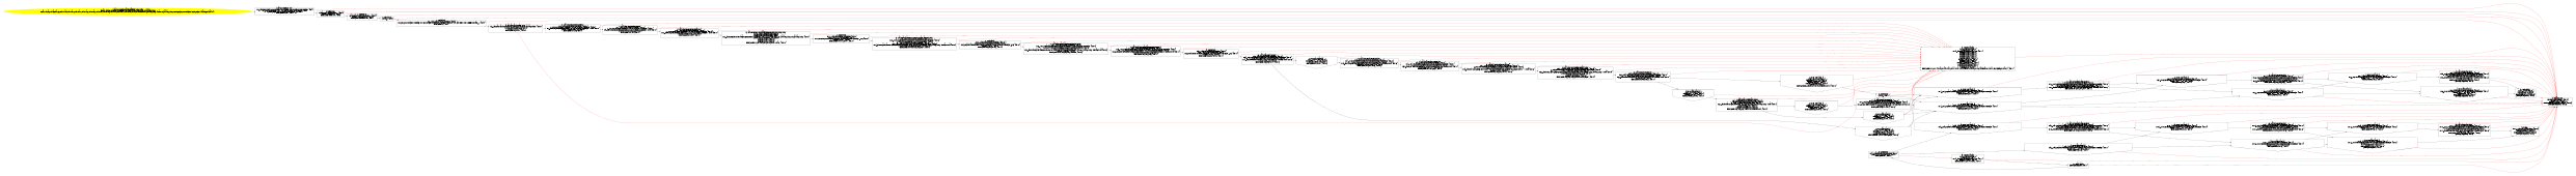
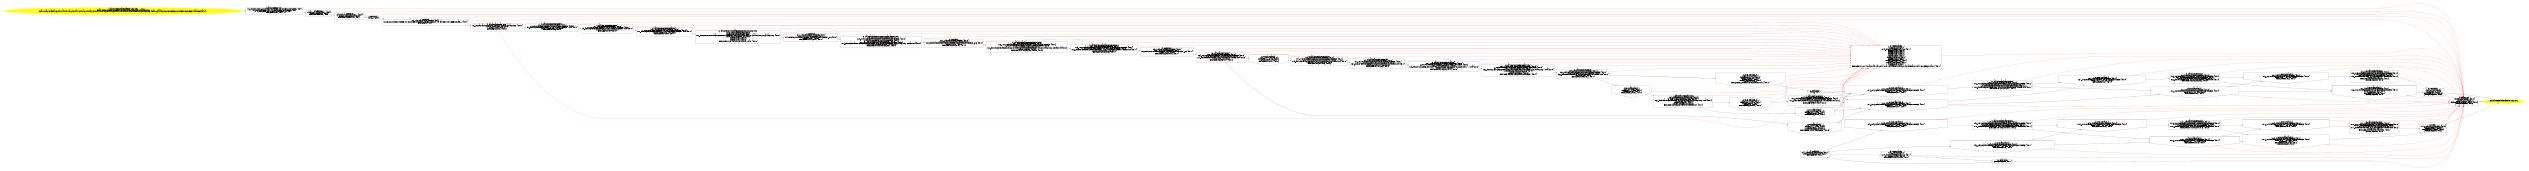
  digraph {
    rankdir=LR
    node [shape=box]
    n1 [color=yellow label="1: Start int UserHelper.authenticateUser(String,String)\nFormals:  this:com.stn.helpers.UserHelper* username:java.lang.String* password:java.lang.String*\nLocals:  $bcvar8:void CatchVar232:void $irvar9:void $irvar8:void $irvar7:void $irvar6:void $irvar5:void $irvar4:void $irvar3:void $irvar2:void $irvar1:void $irvar0:void id:int hashedPassword:java.lang.String* dbPassword:java.lang.String* securityHelper:com.stn.helpers.SecurityHelper* dbSalt:signed char[_*_](*) \n  " style=filled shape=""]
    n2 [label="4:  Call SecurityHelper.<init>() \n   n$0=_fun___new(sizeof(t=com.stn.helpers.SecurityHelper):com.stn.helpers.SecurityHelper*) [line 91]\n  n$1=_fun_SecurityHelper.<init>()(n$0:com.stn.helpers.SecurityHelper*) [line 91]\n  *&securityHelper:com.stn.helpers.SecurityHelper*=n$0 [line 91]\n  EXIT_SCOPE(n$0,n$1); [line 91]\n "]
    n3 [label="3:  exceptions sink \n   NULLIFY(&securityHelper); [line 125]\n  NULLIFY(&id); [line 125]\n  NULLIFY(&$bcvar8); [line 125]\n  EXIT_SCOPE(securityHelper,id,$bcvar8); [line 125]\n  APPLY_ABSTRACTION; [line 125]\n "]
    n4 [label="5:  method_body \n   *&dbPassword:java.lang.Object*=\"\" [line 92]\n  NULLIFY(&dbPassword); [line 92]\n  EXIT_SCOPE(dbPassword); [line 92]\n "]
+   n5 [color=yellow label="2: Exit int UserHelper.authenticateUser(String,String) \n  " style=filled shape=""]
    n6 [label="6:  method_body \n   *&hashedPassword:java.lang.Object*=\"\" [line 94]\n  NULLIFY(&hashedPassword); [line 94]\n  EXIT_SCOPE(hashedPassword); [line 94]\n "]
    n7 [label="7:  method_body \n   *&id:int=-1 [line 95]\n "]
    n8 [label="8:  method_body \n   n$2=*&this:com.stn.helpers.UserHelper* [line 97]\n  *n$2.query:com.stn.helpers.UserHelper(root com.stn.helpers.UserHelper)=\"SELECT Id, Password, Salt, Class FROM users WHERE Username = ?\" [line 97]\n  EXIT_SCOPE(n$2); [line 97]\n "]
    n9 [label="9:  Call Class Class.forName(String) \n   n$3=_fun_Class Class.forName(String)(\"com.mysql.jdbc.Driver\":java.lang.Object*) [line 100]\n  *&$irvar0:java.lang.Class*=n$3 [line 100]\n  NULLIFY(&$irvar0); [line 100]\n  EXIT_SCOPE(n$3,$irvar0); [line 100]\n "]
    n10 [label="10:  Call String DBConnection.getHost() \n   n$4=*&this:com.stn.helpers.UserHelper* [line 101]\n  _=*n$4:com.stn.helpers.UserHelper*(root com.stn.helpers.UserHelper) [line 101]\n  n$6=_fun_String DBConnection.getHost()(n$4:com.stn.helpers.UserHelper*) virtual [line 101]\n  *&$irvar1:java.lang.String*=n$6 [line 101]\n  EXIT_SCOPE(_,n$4,n$6); [line 101]\n "]
    n11 [label="57:  exception handler \n   n$118=*&return:int [line 117]\n  *&return:int=null [line 117]\n  n$119=_fun___unwrap_exception(n$118:int) [line 117]\n  NULLIFY(&$irvar3); [line 117]\n  NULLIFY(&$irvar9); [line 117]\n  NULLIFY(&$irvar5); [line 117]\n  NULLIFY(&$irvar4); [line 117]\n  NULLIFY(&$irvar7); [line 117]\n  NULLIFY(&dbSalt); [line 117]\n  NULLIFY(&dbPassword); [line 117]\n  NULLIFY(&$irvar6); [line 117]\n  NULLIFY(&$irvar8); [line 117]\n  NULLIFY(&hashedPassword); [line 117]\n  NULLIFY(&$irvar1); [line 117]\n  NULLIFY(&securityHelper); [line 117]\n  NULLIFY(&$irvar2); [line 117]\n  NULLIFY(&id); [line 117]\n  EXIT_SCOPE(n$118,n$119,$irvar3,$irvar9,$irvar5,$irvar4,$irvar7,dbSalt,dbPassword,$irvar6,$irvar8,hashedPassword,$irvar1,securityHelper,$irvar2,id); [line 117]\n "]
    n12 [label="11:  Call String DBConnection.getUser() \n   n$7=*&this:com.stn.helpers.UserHelper* [line 101]\n  _=*n$7:com.stn.helpers.UserHelper*(root com.stn.helpers.UserHelper) [line 101]\n  n$9=_fun_String DBConnection.getUser()(n$7:com.stn.helpers.UserHelper*) virtual [line 101]\n  *&$irvar2:java.lang.String*=n$9 [line 101]\n  EXIT_SCOPE(_,n$7,n$9); [line 101]\n "]
    n13 [label="12:  Call String DBConnection.getPassword() \n   n$10=*&this:com.stn.helpers.UserHelper* [line 101]\n  _=*n$10:com.stn.helpers.UserHelper*(root com.stn.helpers.UserHelper) [line 101]\n  n$12=_fun_String DBConnection.getPassword()(n$10:com.stn.helpers.UserHelper*) virtual [line 101]\n  *&$irvar3:java.lang.String*=n$12 [line 101]\n  EXIT_SCOPE(_,n$10,n$12); [line 101]\n "]
    n14 [label="13:  Call Connection DriverManager.getConnection(String,String,String) \n   n$13=*&$irvar1:java.lang.String* [line 101]\n  n$14=*&$irvar2:java.lang.String* [line 101]\n  n$15=*&$irvar3:java.lang.String* [line 101]\n  n$16=_fun_Connection DriverManager.getConnection(String,String,String)(n$13:java.lang.String*,n$14:java.lang.String*,n$15:java.lang.String*) [line 101]\n  *&$irvar4:java.sql.Connection*=n$16 [line 101]\n  NULLIFY(&$irvar3); [line 101]\n  NULLIFY(&$irvar1); [line 101]\n  NULLIFY(&$irvar2); [line 101]\n  EXIT_SCOPE(n$13,n$14,n$15,n$16,$irvar3,$irvar1,$irvar2); [line 101]\n "]
    n15 [label="14:  method_body \n   n$17=*&this:com.stn.helpers.UserHelper* [line 101]\n  n$18=*&$irvar4:java.sql.Connection* [line 101]\n  *n$17.connection:com.stn.helpers.UserHelper(root com.stn.helpers.UserHelper)=n$18 [line 101]\n  NULLIFY(&$irvar4); [line 101]\n  EXIT_SCOPE(n$17,n$18,$irvar4); [line 101]\n "]
    n16 [label="15:  Call PreparedStatement Connection.prepareStatement(String) \n   n$19=*&this:com.stn.helpers.UserHelper* [line 102]\n  n$20=*n$19.connection:java.sql.Connection*(root com.stn.helpers.UserHelper) [line 102]\n  _=*n$20:java.sql.Connection*(root java.sql.Connection) [line 102]\n  n$22=*&this:com.stn.helpers.UserHelper* [line 102]\n  n$23=*n$22.query:java.lang.String*(root com.stn.helpers.UserHelper) [line 102]\n  n$24=_fun_PreparedStatement Connection.prepareStatement(String)(n$20:java.sql.Connection*,n$23:java.lang.String*) interface virtual [line 102]\n  *&$irvar5:java.sql.PreparedStatement*=n$24 [line 102]\n  EXIT_SCOPE(_,n$19,n$20,n$22,n$23,n$24); [line 102]\n "]
    n17 [label="16:  method_body \n   n$25=*&this:com.stn.helpers.UserHelper* [line 102]\n  n$26=*&$irvar5:java.sql.PreparedStatement* [line 102]\n  *n$25.preparedStatement:com.stn.helpers.UserHelper(root com.stn.helpers.UserHelper)=n$26 [line 102]\n  NULLIFY(&$irvar5); [line 102]\n  EXIT_SCOPE(n$25,n$26,$irvar5); [line 102]\n "]
    n18 [label="17:  Call void PreparedStatement.setString(int,String) \n   n$27=*&this:com.stn.helpers.UserHelper* [line 103]\n  n$28=*n$27.preparedStatement:java.sql.PreparedStatement*(root com.stn.helpers.UserHelper) [line 103]\n  _=*n$28:java.sql.PreparedStatement*(root java.sql.PreparedStatement) [line 103]\n  n$30=*&username:java.lang.String* [line 103]\n  n$31=_fun_void PreparedStatement.setString(int,String)(n$28:java.sql.PreparedStatement*,1:int,n$30:java.lang.String*) interface virtual [line 103]\n  NULLIFY(&username); [line 103]\n  EXIT_SCOPE(_,n$27,n$28,n$30,n$31,username); [line 103]\n "]
    n19 [label="18:  Call ResultSet PreparedStatement.executeQuery() \n   n$32=*&this:com.stn.helpers.UserHelper* [line 104]\n  n$33=*n$32.preparedStatement:java.sql.PreparedStatement*(root com.stn.helpers.UserHelper) [line 104]\n  _=*n$33:java.sql.PreparedStatement*(root java.sql.PreparedStatement) [line 104]\n  n$35=_fun_ResultSet PreparedStatement.executeQuery()(n$33:java.sql.PreparedStatement*) interface virtual [line 104]\n  *&$irvar6:java.sql.ResultSet*=n$35 [line 104]\n  EXIT_SCOPE(_,n$32,n$33,n$35); [line 104]\n "]
    n20 [label="19:  method_body \n   n$36=*&this:com.stn.helpers.UserHelper* [line 104]\n  n$37=*&$irvar6:java.sql.ResultSet* [line 104]\n  *n$36.resultSet:com.stn.helpers.UserHelper(root com.stn.helpers.UserHelper)=n$37 [line 104]\n  NULLIFY(&$irvar6); [line 104]\n  EXIT_SCOPE(n$36,n$37,$irvar6); [line 104]\n "]
    n21 [label="20:  Call boolean ResultSet.next() \n   n$38=*&this:com.stn.helpers.UserHelper* [line 105]\n  n$39=*n$38.resultSet:java.sql.ResultSet*(root com.stn.helpers.UserHelper) [line 105]\n  _=*n$39:java.sql.ResultSet*(root java.sql.ResultSet) [line 105]\n  n$41=_fun_boolean ResultSet.next()(n$39:java.sql.ResultSet*) interface virtual [line 105]\n  *&$irvar7:_Bool=n$41 [line 105]\n  EXIT_SCOPE(_,n$38,n$39,n$41); [line 105]\n "]
    n22 [label="21: Prune (true branch, if) \n   n$42=*&$irvar7:_Bool [line 105]\n  PRUNE(!(n$42 == 0), true); [line 105]\n  NULLIFY(&$irvar7); [line 105]\n  EXIT_SCOPE(n$42,$irvar7); [line 105]\n " shape=invhouse]
    n23 [label="22: Prune (false branch, if) \n   n$42=*&$irvar7:_Bool [line 105]\n  PRUNE((n$42 == 0), false); [line 105]\n  NULLIFY(&$irvar7); [line 105]\n  NULLIFY(&securityHelper); [line 105]\n  EXIT_SCOPE(n$42,$irvar7,securityHelper); [line 105]\n " shape=invhouse]
    n24 [label="23:  Call String ResultSet.getString(int) \n   n$43=*&this:com.stn.helpers.UserHelper* [line 106]\n  n$44=*n$43.resultSet:java.sql.ResultSet*(root com.stn.helpers.UserHelper) [line 106]\n  _=*n$44:java.sql.ResultSet*(root java.sql.ResultSet) [line 106]\n  n$46=_fun_String ResultSet.getString(int)(n$44:java.sql.ResultSet*,2:int) interface virtual [line 106]\n  *&dbPassword:java.lang.String*=n$46 [line 106]\n  EXIT_SCOPE(_,n$43,n$44,n$46); [line 106]\n "]
    n25 [label="35: Prune (true branch, if) \n   n$73=*&this:com.stn.helpers.UserHelper* [line 117]\n  n$74=*n$73.preparedStatement:java.sql.PreparedStatement*(root com.stn.helpers.UserHelper) [line 117]\n  PRUNE(!(n$74 == null), true); [line 117]\n  EXIT_SCOPE(n$73,n$74); [line 117]\n " shape=invhouse]
    n26 [label="36: Prune (false branch, if) \n   n$73=*&this:com.stn.helpers.UserHelper* [line 117]\n  n$74=*n$73.preparedStatement:java.sql.PreparedStatement*(root com.stn.helpers.UserHelper) [line 117]\n  PRUNE((n$74 == null), false); [line 117]\n  EXIT_SCOPE(n$73,n$74); [line 117]\n " shape=invhouse]
    n27 [label="24:  Call byte[] ResultSet.getBytes(int) \n   n$47=*&this:com.stn.helpers.UserHelper* [line 107]\n  n$48=*n$47.resultSet:java.sql.ResultSet*(root com.stn.helpers.UserHelper) [line 107]\n  _=*n$48:java.sql.ResultSet*(root java.sql.ResultSet) [line 107]\n  n$50=_fun_byte[] ResultSet.getBytes(int)(n$48:java.sql.ResultSet*,3:int) interface virtual [line 107]\n  *&dbSalt:signed char[_*_](*)=n$50 [line 107]\n  EXIT_SCOPE(_,n$47,n$48,n$50); [line 107]\n "]
    n28 [label="37:  Call void PreparedStatement.close() \n   n$75=*&this:com.stn.helpers.UserHelper* [line 118]\n  n$76=*n$75.preparedStatement:java.sql.PreparedStatement*(root com.stn.helpers.UserHelper) [line 118]\n  n$79=_fun___set_mem_attribute(n$76:java.sql.PreparedStatement*) [line 118]\n  _=*n$76:java.sql.PreparedStatement*(root java.sql.PreparedStatement) [line 118]\n  n$78=_fun_void PreparedStatement.close()(n$76:java.sql.PreparedStatement*) interface virtual [line 118]\n  EXIT_SCOPE(_,n$75,n$76,n$78,n$79); [line 118]\n "]
    n29 [label="38: Prune (true branch, if) \n   n$80=*&this:com.stn.helpers.UserHelper* [line 119]\n  n$81=*n$80.connection:java.sql.Connection*(root com.stn.helpers.UserHelper) [line 119]\n  PRUNE(!(n$81 == null), true); [line 119]\n  EXIT_SCOPE(n$80,n$81); [line 119]\n " shape=invhouse]
    n30 [label="39: Prune (false branch, if) \n   n$80=*&this:com.stn.helpers.UserHelper* [line 119]\n  n$81=*n$80.connection:java.sql.Connection*(root com.stn.helpers.UserHelper) [line 119]\n  PRUNE((n$81 == null), false); [line 119]\n  EXIT_SCOPE(n$80,n$81); [line 119]\n " shape=invhouse]
    n31 [label="25:  Call void SecurityHelper.setSalt(byte[]) \n   n$51=*&securityHelper:com.stn.helpers.SecurityHelper* [line 108]\n  _=*n$51:com.stn.helpers.SecurityHelper*(root com.stn.helpers.SecurityHelper) [line 108]\n  n$53=*&dbSalt:signed char[_*_](*) [line 108]\n  n$54=_fun_void SecurityHelper.setSalt(byte[])(n$51:com.stn.helpers.SecurityHelper*,n$53:signed char[_*_](*)) virtual [line 108]\n  NULLIFY(&dbSalt); [line 108]\n  EXIT_SCOPE(_,n$51,n$53,n$54,dbSalt); [line 108]\n "]
    n32 [label="40:  Call void Connection.close() \n   n$82=*&this:com.stn.helpers.UserHelper* [line 120]\n  n$83=*n$82.connection:java.sql.Connection*(root com.stn.helpers.UserHelper) [line 120]\n  n$86=_fun___set_mem_attribute(n$83:java.sql.Connection*) [line 120]\n  _=*n$83:java.sql.Connection*(root java.sql.Connection) [line 120]\n  n$85=_fun_void Connection.close()(n$83:java.sql.Connection*) interface virtual [line 120]\n  EXIT_SCOPE(_,n$82,n$83,n$85,n$86); [line 120]\n "]
    n33 [label="41: Prune (true branch, if) \n   n$87=*&this:com.stn.helpers.UserHelper* [line 121]\n  n$88=*n$87.resultSet:java.sql.ResultSet*(root com.stn.helpers.UserHelper) [line 121]\n  PRUNE(!(n$88 == null), true); [line 121]\n  EXIT_SCOPE(n$87,n$88); [line 121]\n " shape=invhouse]
    n34 [label="42: Prune (false branch, if) \n   n$87=*&this:com.stn.helpers.UserHelper* [line 121]\n  n$88=*n$87.resultSet:java.sql.ResultSet*(root com.stn.helpers.UserHelper) [line 121]\n  PRUNE((n$88 == null), false); [line 121]\n  NULLIFY(&this); [line 121]\n  EXIT_SCOPE(n$87,n$88,this); [line 121]\n  APPLY_ABSTRACTION; [line 121]\n " shape=invhouse]
    n35 [label="26:  Call String SecurityHelper.getHash(String) \n   n$55=*&securityHelper:com.stn.helpers.SecurityHelper* [line 109]\n  _=*n$55:com.stn.helpers.SecurityHelper*(root com.stn.helpers.SecurityHelper) [line 109]\n  n$57=*&password:java.lang.String* [line 109]\n  n$58=_fun_String SecurityHelper.getHash(String)(n$55:com.stn.helpers.SecurityHelper*,n$57:java.lang.String*) virtual [line 109]\n  *&hashedPassword:java.lang.String*=n$58 [line 109]\n  NULLIFY(&password); [line 109]\n  NULLIFY(&securityHelper); [line 109]\n  EXIT_SCOPE(_,n$55,n$57,n$58,password,securityHelper); [line 109]\n "]
    n36 [label="27:  Call int ResultSet.getInt(int) \n   n$59=*&this:com.stn.helpers.UserHelper* [line 110]\n  n$60=*n$59.resultSet:java.sql.ResultSet*(root com.stn.helpers.UserHelper) [line 110]\n  _=*n$60:java.sql.ResultSet*(root java.sql.ResultSet) [line 110]\n  n$62=_fun_int ResultSet.getInt(int)(n$60:java.sql.ResultSet*,4:int) interface virtual [line 110]\n  *&$irvar8:int=n$62 [line 110]\n  EXIT_SCOPE(_,n$59,n$60,n$62); [line 110]\n "]
    n37 [label="28: Prune (true branch, if) \n   n$63=*&$irvar8:int [line 110]\n  PRUNE(!(n$63 != 0), true); [line 110]\n  NULLIFY(&dbPassword); [line 110]\n  NULLIFY(&$irvar8); [line 110]\n  NULLIFY(&hashedPassword); [line 110]\n  NULLIFY(&id); [line 110]\n  EXIT_SCOPE(n$63,dbPassword,$irvar8,hashedPassword,id); [line 110]\n " shape=invhouse]
    n38 [label="29: Prune (false branch, if) \n   n$63=*&$irvar8:int [line 110]\n  PRUNE((n$63 != 0), false); [line 110]\n  NULLIFY(&$irvar8); [line 110]\n  EXIT_SCOPE(n$63,$irvar8); [line 110]\n " shape=invhouse]
    n39 [label="30:  method_body \n   *&id:int=0 [line 111]\n "]
    n40 [label="31:  Call boolean String.equals(Object) \n   n$64=*&hashedPassword:java.lang.String* [line 112]\n  _=*n$64:java.lang.String*(root java.lang.String) [line 112]\n  n$66=*&dbPassword:java.lang.String* [line 112]\n  n$67=_fun_boolean String.equals(Object)(n$64:java.lang.String*,n$66:java.lang.String*) virtual [line 112]\n  *&$irvar9:_Bool=n$67 [line 112]\n  NULLIFY(&dbPassword); [line 112]\n  NULLIFY(&hashedPassword); [line 112]\n  EXIT_SCOPE(_,n$64,n$66,n$67,dbPassword,hashedPassword); [line 112]\n "]
    n41 [label="32: Prune (true branch, if) \n   n$68=*&$irvar9:_Bool [line 112]\n  PRUNE(!(n$68 == 0), true); [line 112]\n  NULLIFY(&$irvar9); [line 112]\n  NULLIFY(&id); [line 112]\n  EXIT_SCOPE(n$68,$irvar9,id); [line 112]\n " shape=invhouse]
    n42 [label="33: Prune (false branch, if) \n   n$68=*&$irvar9:_Bool [line 112]\n  PRUNE((n$68 == 0), false); [line 112]\n  NULLIFY(&$irvar9); [line 112]\n  EXIT_SCOPE(n$68,$irvar9); [line 112]\n " shape=invhouse]
    n43 [label="34:  Call int ResultSet.getInt(int) \n   n$69=*&this:com.stn.helpers.UserHelper* [line 113]\n  n$70=*n$69.resultSet:java.sql.ResultSet*(root com.stn.helpers.UserHelper) [line 113]\n  _=*n$70:java.sql.ResultSet*(root java.sql.ResultSet) [line 113]\n  n$72=_fun_int ResultSet.getInt(int)(n$70:java.sql.ResultSet*,1:int) interface virtual [line 113]\n  *&id:int=n$72 [line 113]\n  EXIT_SCOPE(_,n$69,n$70,n$72); [line 113]\n "]
    n44 [label="43:  Call void ResultSet.close() \n   n$89=*&this:com.stn.helpers.UserHelper* [line 122]\n  n$90=*n$89.resultSet:java.sql.ResultSet*(root com.stn.helpers.UserHelper) [line 122]\n  n$93=_fun___set_mem_attribute(n$90:java.sql.ResultSet*) [line 122]\n  _=*n$90:java.sql.ResultSet*(root java.sql.ResultSet) [line 122]\n  n$92=_fun_void ResultSet.close()(n$90:java.sql.ResultSet*) interface virtual [line 122]\n  NULLIFY(&this); [line 122]\n  EXIT_SCOPE(_,n$89,n$90,n$92,n$93,this); [line 122]\n  APPLY_ABSTRACTION; [line 122]\n "]
    n45 [label="55:  method_body \n   n$117=*&id:int [line 125]\n  *&return:int=n$117 [line 125]\n  NULLIFY(&id); [line 125]\n  EXIT_SCOPE(n$117,id); [line 125]\n  APPLY_ABSTRACTION; [line 125]\n "]
    n46 [label="44:  method_body \n   n$94=*&CatchVar232:java.lang.Object* [line 117]\n  *&$bcvar8:java.lang.Object*=n$94 [line 117]\n  EXIT_SCOPE(n$94); [line 117]\n "]
    n47 [label="45: Prune (true branch, if) \n   n$95=*&this:com.stn.helpers.UserHelper* [line 117]\n  n$96=*n$95.preparedStatement:java.sql.PreparedStatement*(root com.stn.helpers.UserHelper) [line 117]\n  PRUNE(!(n$96 == null), true); [line 117]\n  EXIT_SCOPE(n$95,n$96); [line 117]\n " shape=invhouse]
    n48 [label="46: Prune (false branch, if) \n   n$95=*&this:com.stn.helpers.UserHelper* [line 117]\n  n$96=*n$95.preparedStatement:java.sql.PreparedStatement*(root com.stn.helpers.UserHelper) [line 117]\n  PRUNE((n$96 == null), false); [line 117]\n  EXIT_SCOPE(n$95,n$96); [line 117]\n " shape=invhouse]
    n49 [label="59:  exception handler \n   n$118=*&return:int [line 117]\n  *&return:int=null [line 117]\n  n$119=_fun___unwrap_exception(n$118:int) [line 117]\n  NULLIFY(&$bcvar8); [line 117]\n  EXIT_SCOPE(n$118,n$119,$bcvar8); [line 117]\n "]
    n50 [label="47:  Call void PreparedStatement.close() \n   n$97=*&this:com.stn.helpers.UserHelper* [line 118]\n  n$98=*n$97.preparedStatement:java.sql.PreparedStatement*(root com.stn.helpers.UserHelper) [line 118]\n  n$101=_fun___set_mem_attribute(n$98:java.sql.PreparedStatement*) [line 118]\n  _=*n$98:java.sql.PreparedStatement*(root java.sql.PreparedStatement) [line 118]\n  n$100=_fun_void PreparedStatement.close()(n$98:java.sql.PreparedStatement*) interface virtual [line 118]\n  EXIT_SCOPE(_,n$97,n$98,n$100,n$101); [line 118]\n "]
    n51 [label="48: Prune (true branch, if) \n   n$102=*&this:com.stn.helpers.UserHelper* [line 119]\n  n$103=*n$102.connection:java.sql.Connection*(root com.stn.helpers.UserHelper) [line 119]\n  PRUNE(!(n$103 == null), true); [line 119]\n  EXIT_SCOPE(n$102,n$103); [line 119]\n " shape=invhouse]
    n52 [label="49: Prune (false branch, if) \n   n$102=*&this:com.stn.helpers.UserHelper* [line 119]\n  n$103=*n$102.connection:java.sql.Connection*(root com.stn.helpers.UserHelper) [line 119]\n  PRUNE((n$103 == null), false); [line 119]\n  EXIT_SCOPE(n$102,n$103); [line 119]\n " shape=invhouse]
    n53 [label="58:  Finally branch \n   APPLY_ABSTRACTION; [line 117]\n "]
    n54 [label="50:  Call void Connection.close() \n   n$104=*&this:com.stn.helpers.UserHelper* [line 120]\n  n$105=*n$104.connection:java.sql.Connection*(root com.stn.helpers.UserHelper) [line 120]\n  n$108=_fun___set_mem_attribute(n$105:java.sql.Connection*) [line 120]\n  _=*n$105:java.sql.Connection*(root java.sql.Connection) [line 120]\n  n$107=_fun_void Connection.close()(n$105:java.sql.Connection*) interface virtual [line 120]\n  EXIT_SCOPE(_,n$104,n$105,n$107,n$108); [line 120]\n "]
    n55 [label="51: Prune (true branch, if) \n   n$109=*&this:com.stn.helpers.UserHelper* [line 121]\n  n$110=*n$109.resultSet:java.sql.ResultSet*(root com.stn.helpers.UserHelper) [line 121]\n  PRUNE(!(n$110 == null), true); [line 121]\n  EXIT_SCOPE(n$109,n$110); [line 121]\n " shape=invhouse]
    n56 [label="52: Prune (false branch, if) \n   n$109=*&this:com.stn.helpers.UserHelper* [line 121]\n  n$110=*n$109.resultSet:java.sql.ResultSet*(root com.stn.helpers.UserHelper) [line 121]\n  PRUNE((n$110 == null), false); [line 121]\n  NULLIFY(&this); [line 121]\n  EXIT_SCOPE(n$109,n$110,this); [line 121]\n  APPLY_ABSTRACTION; [line 121]\n " shape=invhouse]
    n57 [label="53:  Call void ResultSet.close() \n   n$111=*&this:com.stn.helpers.UserHelper* [line 122]\n  n$112=*n$111.resultSet:java.sql.ResultSet*(root com.stn.helpers.UserHelper) [line 122]\n  n$115=_fun___set_mem_attribute(n$112:java.sql.ResultSet*) [line 122]\n  _=*n$112:java.sql.ResultSet*(root java.sql.ResultSet) [line 122]\n  n$114=_fun_void ResultSet.close()(n$112:java.sql.ResultSet*) interface virtual [line 122]\n  NULLIFY(&this); [line 122]\n  EXIT_SCOPE(_,n$111,n$112,n$114,n$115,this); [line 122]\n  APPLY_ABSTRACTION; [line 122]\n "]
    n58 [label="54:  throw \n   n$116=*&$bcvar8:java.lang.Object* [line 123]\n  *&return:int=EXN n$116 [line 123]\n  NULLIFY(&$bcvar8); [line 123]\n  EXIT_SCOPE(n$116,$bcvar8); [line 123]\n  APPLY_ABSTRACTION; [line 123]\n "]
    n1 -> n2
    n2 -> n3 [color=red]
    n2 -> n4
+   n3 -> n5
    n4 -> n3 [color=red]
    n4 -> n6
    n6 -> n3 [color=red]
    n6 -> n7
    n7 -> n3 [color=red]
    n7 -> n8
    n8 -> n3 [color=red]
    n8 -> n9
    n9 -> n10
    n9 -> n11 [color=red]
    n10 -> n11 [color=red]
    n10 -> n12
    n11 -> n3 [color=red]
    n12 -> n11 [color=red]
    n12 -> n13
    n13 -> n11 [color=red]
    n13 -> n14
    n14 -> n11 [color=red]
    n14 -> n15
    n15 -> n11 [color=red]
    n15 -> n16
    n16 -> n11 [color=red]
    n16 -> n17
    n17 -> n11 [color=red]
    n17 -> n18
    n18 -> n11 [color=red]
    n18 -> n19
    n19 -> n11 [color=red]
    n19 -> n20
    n20 -> n11 [color=red]
    n20 -> n21
    n21 -> n11 [color=red]
    n21 -> n22
    n21 -> n23
    n22 -> n11 [color=red]
    n22 -> n24
    n23 -> n11 [color=red]
    n23 -> n25
    n23 -> n26
    n24 -> n11 [color=red]
    n24 -> n27
    n25 -> n3 [color=red]
    n25 -> n28
    n26 -> n3 [color=red]
    n26 -> n29
    n26 -> n30
    n27 -> n11 [color=red]
    n27 -> n31
    n28 -> n3 [color=red]
    n28 -> n29
    n28 -> n30
    n29 -> n3 [color=red]
    n29 -> n32
    n30 -> n3 [color=red]
    n30 -> n33
    n30 -> n34
    n31 -> n11 [color=red]
    n31 -> n35
    n32 -> n3 [color=red]
    n32 -> n33
    n32 -> n34
    n33 -> n3 [color=red]
    n33 -> n44
    n34 -> n3 [color=red]
    n34 -> n45
    n35 -> n11 [color=red]
    n35 -> n36
    n36 -> n11 [color=red]
    n36 -> n37
    n36 -> n38
    n37 -> n11 [color=red]
    n37 -> n39
    n38 -> n11 [color=red]
    n38 -> n40
    n39 -> n11 [color=red]
    n39 -> n25
    n39 -> n26
    n40 -> n11 [color=red]
    n40 -> n41
    n40 -> n42
    n41 -> n11 [color=red]
    n41 -> n43
    n42 -> n11 [color=red]
    n42 -> n25
    n42 -> n26
    n43 -> n11 [color=red]
    n43 -> n25
    n43 -> n26
    n44 -> n3 [color=red]
    n44 -> n45
    n45 -> n3 [color=red]
+   n45 -> n5
    n46 -> n47
    n46 -> n48
    n46 -> n49 [color=red]
    n47 -> n3 [color=red]
    n47 -> n50
    n48 -> n3 [color=red]
    n48 -> n51
    n48 -> n52
    n49 -> n3 [color=red]
    n49 -> n53
    n50 -> n3 [color=red]
    n50 -> n51
    n50 -> n52
    n51 -> n3 [color=red]
    n51 -> n54
    n52 -> n3 [color=red]
    n52 -> n55
    n52 -> n56
    n53 -> n3 [color=red]
    n53 -> n46
    n54 -> n3 [color=red]
    n54 -> n55
    n54 -> n56
    n55 -> n3 [color=red]
    n55 -> n57
    n56 -> n3 [color=red]
    n56 -> n58
    n57 -> n3 [color=red]
    n57 -> n58
    n58 -> n3 [color=red]
+   n58 -> n5
  }
